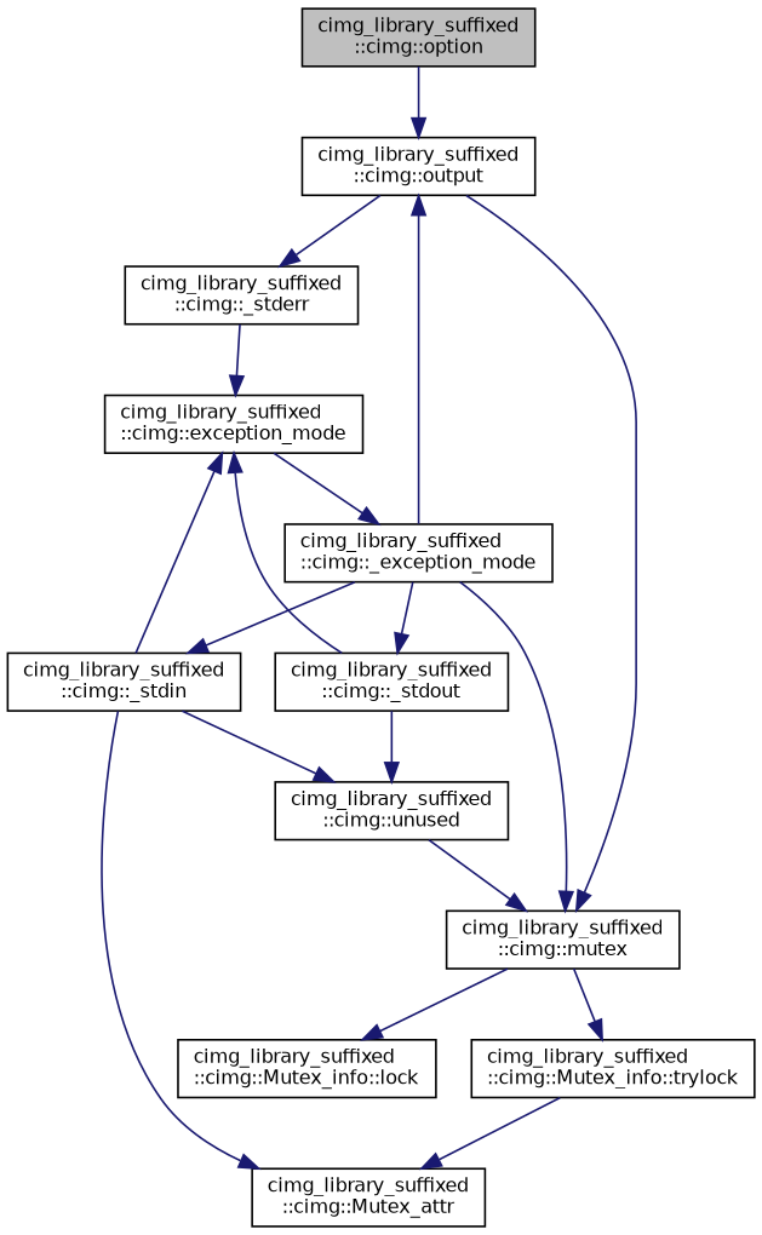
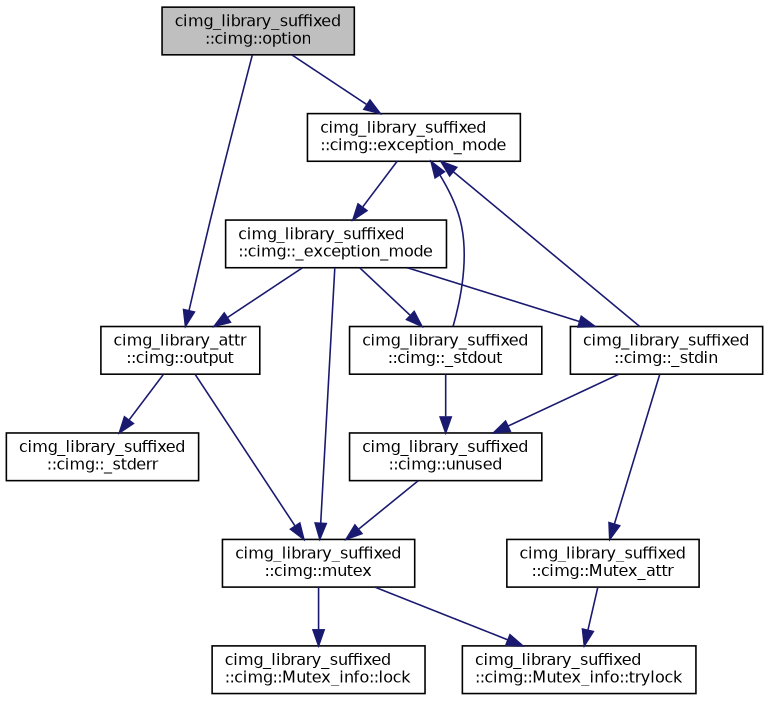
  digraph {
    rankdir=TB
    node [color=black fillcolor=white fontname=Helvetica fontsize=10 shape=record style=filled]
    edge [color=midnightblue fontname=Helvetica fontsize=10 labelfontname=Helvetica labelfontsize=10 style=solid]
    n1 [fillcolor=grey75 fontcolor=black height=0.2 label="cimg_library_suffixed\l::cimg::option" width=0.4]
-   n2 [height=0.2 label="cimg_library_suffixed\l::cimg::output" width=0.4]
+   n2 [height=0.2 label="cimg_library_attr\l::cimg::output" width=0.4]
    n3 [height=0.2 label="cimg_library_suffixed\l::cimg::mutex" width=0.4]
    n4 [height=0.2 label="cimg_library_suffixed\l::cimg::_stderr" width=0.4]
    n5 [height=0.2 label="cimg_library_suffixed\l::cimg::Mutex_info::lock" width=0.4]
    n6 [height=0.2 label="cimg_library_suffixed\l::cimg::Mutex_info::trylock" width=0.4]
    n7 [height=0.2 label="cimg_library_suffixed\l::cimg::exception_mode" width=0.4]
    n8 [height=0.2 label="cimg_library_suffixed\l::cimg::Mutex_attr" width=0.4]
    n9 [height=0.2 label="cimg_library_suffixed\l::cimg::unused" width=0.4]
    n10 [height=0.2 label="cimg_library_suffixed\l::cimg::_exception_mode" width=0.4]
    n11 [height=0.2 label="cimg_library_suffixed\l::cimg::_stdin" width=0.4]
    n12 [height=0.2 label="cimg_library_suffixed\l::cimg::_stdout" width=0.4]
    n1 -> n2
    n2 -> n3
    n2 -> n4
    n3 -> n5
    n3 -> n6
-   n4 -> n7
-   n6 -> n8
+   n1 -> n7
+   n8 -> n6
    n7 -> n10
    n9 -> n3
    n10 -> n2
    n10 -> n3
    n10 -> n11
    n10 -> n12
    n11 -> n7
    n11 -> n8
    n11 -> n9
    n12 -> n7
    n12 -> n9
  }
